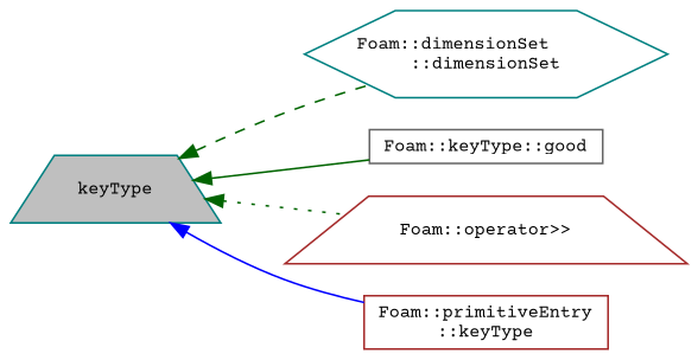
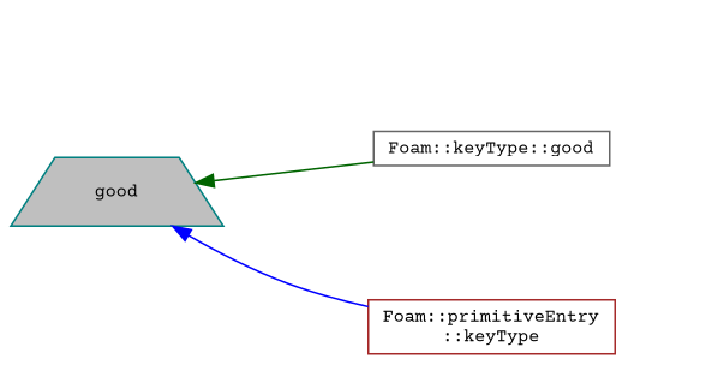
  digraph {
    fontname="Courier Prime"
    rankdir=LR
    node [color=teal fontname="Courier Prime" fontsize=10 shape=trapezium]
    edge [color=darkgreen dir=back fontname="Courier Prime" fontsize=10 labelfontname=FreeSans labelfontsize=10 style=solid]
-   n1 [fillcolor=grey75 fontcolor=black height=0.2 label=keyType style=filled width=0.4]
-   n2 [height=0.2 label="Foam::dimensionSet\l::dimensionSet" shape=hexagon width=0.4]
+   n1 [fillcolor=grey75 fontcolor=black height=0.2 label=good style=filled width=0.4]
    n3 [color=gray40 height=0.2 label="Foam::keyType::good" shape=box width=0.4]
-   n4 [color=brown height=0.2 label="Foam::operator\>\>" width=0.4]
    n5 [color=brown height=0.2 label="Foam::primitiveEntry\l::keyType" shape=box width=0.4]
-   n1 -> n2 [style=dashed]
    n1 -> n3
-   n1 -> n4 [style=dotted]
    n1 -> n5 [color=blue]
  }
